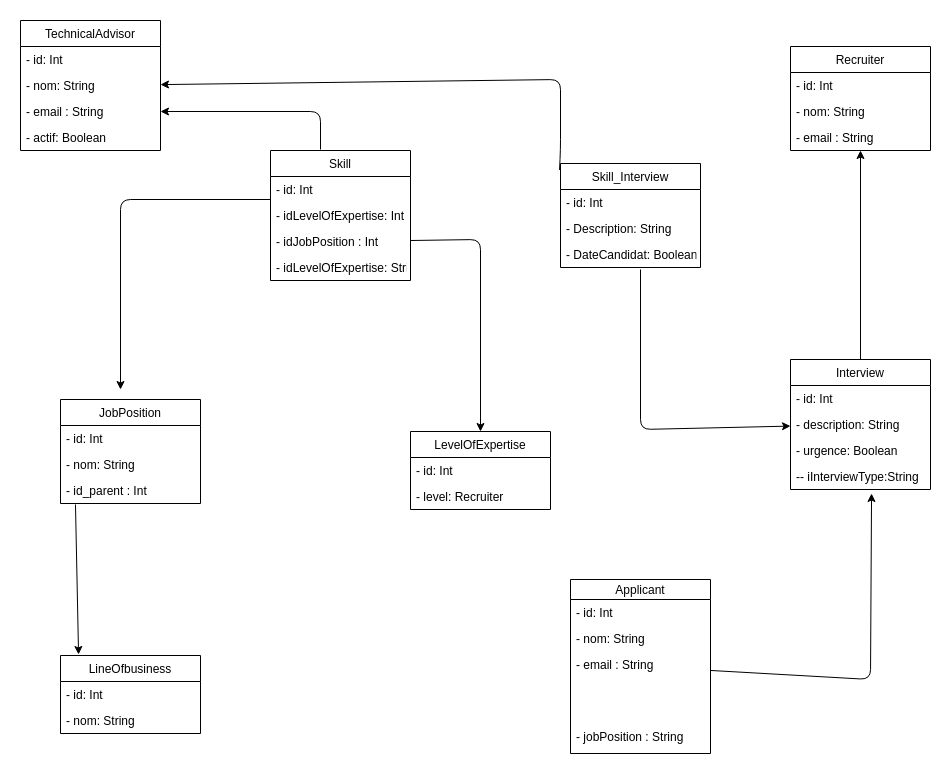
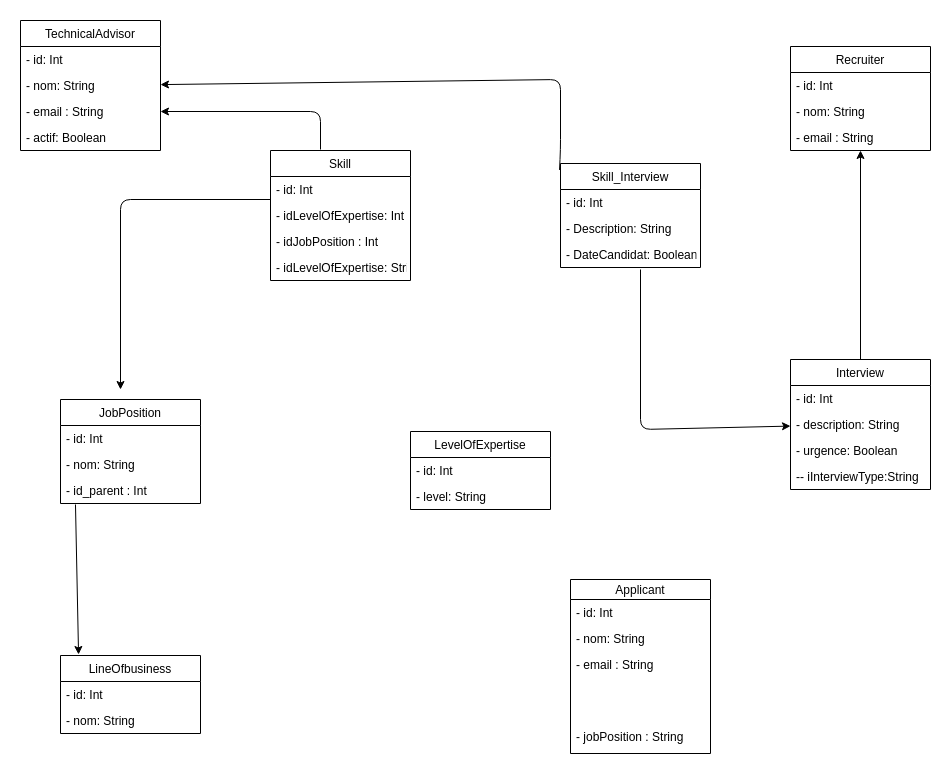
  <mxCell id="0" />
  <mxCell id="1" parent="0" />
  <mxCell id="2" style="edgeStyle=none;html=1;" parent="1" source="3" target="11" edge="1"><mxGeometry relative="1" as="geometry"><mxPoint x="670" y="149" as="targetPoint" /></mxGeometry></mxCell>
  <mxCell id="3" value="Interview" style="swimlane;fontStyle=0;childLayout=stackLayout;horizontal=1;startSize=26;fillColor=none;horizontalStack=0;resizeParent=1;resizeParentMax=0;resizeLast=0;collapsible=1;marginBottom=0;" parent="1" vertex="1"><mxGeometry x="790" y="359" width="140" height="130" as="geometry"><mxRectangle x="610" y="490" width="90" height="30" as="alternateBounds" /></mxGeometry></mxCell>
  <mxCell id="4" value="- id: Int" style="text;strokeColor=none;fillColor=none;align=left;verticalAlign=top;spacingLeft=4;spacingRight=4;overflow=hidden;rotatable=0;points=[[0,0.5],[1,0.5]];portConstraint=eastwest;" parent="3" vertex="1"><mxGeometry y="26" width="140" height="26" as="geometry" /></mxCell>
  <mxCell id="5" value="- description: String" style="text;strokeColor=none;fillColor=none;align=left;verticalAlign=top;spacingLeft=4;spacingRight=4;overflow=hidden;rotatable=0;points=[[0,0.5],[1,0.5]];portConstraint=eastwest;" parent="3" vertex="1"><mxGeometry y="52" width="140" height="26" as="geometry" /></mxCell>
  <mxCell id="6" value="- urgence: Boolean" style="text;strokeColor=none;fillColor=none;align=left;verticalAlign=top;spacingLeft=4;spacingRight=4;overflow=hidden;rotatable=0;points=[[0,0.5],[1,0.5]];portConstraint=eastwest;" parent="3" vertex="1"><mxGeometry y="78" width="140" height="26" as="geometry" /></mxCell>
  <mxCell id="7" value="-- iInterviewType:String" style="text;strokeColor=none;fillColor=none;align=left;verticalAlign=top;spacingLeft=4;spacingRight=4;overflow=hidden;rotatable=0;points=[[0,0.5],[1,0.5]];portConstraint=eastwest;" parent="3" vertex="1"><mxGeometry y="104" width="140" height="26" as="geometry" /></mxCell>
  <mxCell id="8" value="Recruiter" style="swimlane;fontStyle=0;childLayout=stackLayout;horizontal=1;startSize=26;fillColor=none;horizontalStack=0;resizeParent=1;resizeParentMax=0;resizeLast=0;collapsible=1;marginBottom=0;" parent="1" vertex="1"><mxGeometry x="790" y="46" width="140" height="104" as="geometry" /></mxCell>
  <mxCell id="9" value="- id: Int" style="text;strokeColor=none;fillColor=none;align=left;verticalAlign=top;spacingLeft=4;spacingRight=4;overflow=hidden;rotatable=0;points=[[0,0.5],[1,0.5]];portConstraint=eastwest;" parent="8" vertex="1"><mxGeometry y="26" width="140" height="26" as="geometry" /></mxCell>
  <mxCell id="10" value="- nom: String" style="text;strokeColor=none;fillColor=none;align=left;verticalAlign=top;spacingLeft=4;spacingRight=4;overflow=hidden;rotatable=0;points=[[0,0.5],[1,0.5]];portConstraint=eastwest;" parent="8" vertex="1"><mxGeometry y="52" width="140" height="26" as="geometry" /></mxCell>
  <mxCell id="11" value="- email : String" style="text;strokeColor=none;fillColor=none;align=left;verticalAlign=top;spacingLeft=4;spacingRight=4;overflow=hidden;rotatable=0;points=[[0,0.5],[1,0.5]];portConstraint=eastwest;" parent="8" vertex="1"><mxGeometry y="78" width="140" height="26" as="geometry" /></mxCell>
  <mxCell id="12" style="edgeStyle=none;html=1;entryX=0.129;entryY=-0.013;entryDx=0;entryDy=0;entryPerimeter=0;exitX=0.107;exitY=1.038;exitDx=0;exitDy=0;exitPerimeter=0;" parent="1" source="16" target="23" edge="1"><mxGeometry relative="1" as="geometry"><Array as="points" /></mxGeometry></mxCell>
  <mxCell id="13" value="JobPosition" style="swimlane;fontStyle=0;childLayout=stackLayout;horizontal=1;startSize=26;fillColor=none;horizontalStack=0;resizeParent=1;resizeParentMax=0;resizeLast=0;collapsible=1;marginBottom=0;" parent="1" vertex="1"><mxGeometry x="60" y="399" width="140" height="104" as="geometry" /></mxCell>
  <mxCell id="14" value="- id: Int" style="text;strokeColor=none;fillColor=none;align=left;verticalAlign=top;spacingLeft=4;spacingRight=4;overflow=hidden;rotatable=0;points=[[0,0.5],[1,0.5]];portConstraint=eastwest;" parent="13" vertex="1"><mxGeometry y="26" width="140" height="26" as="geometry" /></mxCell>
  <mxCell id="15" value="- nom: String" style="text;strokeColor=none;fillColor=none;align=left;verticalAlign=top;spacingLeft=4;spacingRight=4;overflow=hidden;rotatable=0;points=[[0,0.5],[1,0.5]];portConstraint=eastwest;" parent="13" vertex="1"><mxGeometry y="52" width="140" height="26" as="geometry" /></mxCell>
  <mxCell id="16" value="- id_parent : Int" style="text;strokeColor=none;fillColor=none;align=left;verticalAlign=top;spacingLeft=4;spacingRight=4;overflow=hidden;rotatable=0;points=[[0,0.5],[1,0.5]];portConstraint=eastwest;" parent="13" vertex="1"><mxGeometry y="78" width="140" height="26" as="geometry" /></mxCell>
- <mxCell id="17" style="edgeStyle=none;html=1;entryX=0.579;entryY=1.154;entryDx=0;entryDy=0;entryPerimeter=0;" parent="1" source="18" target="7" edge="1"><mxGeometry relative="1" as="geometry"><Array as="points"><mxPoint x="870" y="679" /></Array></mxGeometry></mxCell>
  <mxCell id="18" value="Applicant" style="swimlane;fontStyle=0;childLayout=stackLayout;horizontal=1;startSize=20;fillColor=none;horizontalStack=0;resizeParent=1;resizeParentMax=0;resizeLast=0;collapsible=1;marginBottom=0;" parent="1" vertex="1"><mxGeometry x="570" y="579" width="140" height="174" as="geometry" /></mxCell>
  <mxCell id="19" value="- id: Int" style="text;strokeColor=none;fillColor=none;align=left;verticalAlign=top;spacingLeft=4;spacingRight=4;overflow=hidden;rotatable=0;points=[[0,0.5],[1,0.5]];portConstraint=eastwest;" parent="18" vertex="1"><mxGeometry y="20" width="140" height="26" as="geometry" /></mxCell>
  <mxCell id="20" value="- nom: String" style="text;strokeColor=none;fillColor=none;align=left;verticalAlign=top;spacingLeft=4;spacingRight=4;overflow=hidden;rotatable=0;points=[[0,0.5],[1,0.5]];portConstraint=eastwest;" parent="18" vertex="1"><mxGeometry y="46" width="140" height="26" as="geometry" /></mxCell>
  <mxCell id="21" value="- email : String" style="text;strokeColor=none;fillColor=none;align=left;verticalAlign=top;spacingLeft=4;spacingRight=4;overflow=hidden;rotatable=0;points=[[0,0.5],[1,0.5]];portConstraint=eastwest;" parent="18" vertex="1"><mxGeometry y="72" width="140" height="72" as="geometry" /></mxCell>
  <mxCell id="22" value="- jobPosition : String" style="text;strokeColor=none;fillColor=none;align=left;verticalAlign=top;spacingLeft=4;spacingRight=4;overflow=hidden;rotatable=0;points=[[0,0.5],[1,0.5]];portConstraint=eastwest;" parent="18" vertex="1"><mxGeometry y="144" width="140" height="30" as="geometry" /></mxCell>
  <mxCell id="23" value="LineOfbusiness" style="swimlane;fontStyle=0;childLayout=stackLayout;horizontal=1;startSize=26;fillColor=none;horizontalStack=0;resizeParent=1;resizeParentMax=0;resizeLast=0;collapsible=1;marginBottom=0;" parent="1" vertex="1"><mxGeometry x="60" y="655" width="140" height="78" as="geometry" /></mxCell>
  <mxCell id="24" value="- id: Int" style="text;strokeColor=none;fillColor=none;align=left;verticalAlign=top;spacingLeft=4;spacingRight=4;overflow=hidden;rotatable=0;points=[[0,0.5],[1,0.5]];portConstraint=eastwest;" parent="23" vertex="1"><mxGeometry y="26" width="140" height="26" as="geometry" /></mxCell>
  <mxCell id="25" value="- nom: String" style="text;strokeColor=none;fillColor=none;align=left;verticalAlign=top;spacingLeft=4;spacingRight=4;overflow=hidden;rotatable=0;points=[[0,0.5],[1,0.5]];portConstraint=eastwest;" parent="23" vertex="1"><mxGeometry y="52" width="140" height="26" as="geometry" /></mxCell>
- <mxCell id="26" style="edgeStyle=none;html=1;" parent="1" source="30" target="37" edge="1"><mxGeometry relative="1" as="geometry"><Array as="points"><mxPoint x="480" y="239" /></Array></mxGeometry></mxCell>
  <mxCell id="27" value="Skill" style="swimlane;fontStyle=0;childLayout=stackLayout;horizontal=1;startSize=26;fillColor=none;horizontalStack=0;resizeParent=1;resizeParentMax=0;resizeLast=0;collapsible=1;marginBottom=0;" parent="1" vertex="1"><mxGeometry x="270" y="150" width="140" height="130" as="geometry" /></mxCell>
  <mxCell id="28" value="- id: Int" style="text;strokeColor=none;fillColor=none;align=left;verticalAlign=top;spacingLeft=4;spacingRight=4;overflow=hidden;rotatable=0;points=[[0,0.5],[1,0.5]];portConstraint=eastwest;" parent="27" vertex="1"><mxGeometry y="26" width="140" height="26" as="geometry" /></mxCell>
  <mxCell id="29" value="- idLevelOfExpertise: Int" style="text;strokeColor=none;fillColor=none;align=left;verticalAlign=top;spacingLeft=4;spacingRight=4;overflow=hidden;rotatable=0;points=[[0,0.5],[1,0.5]];portConstraint=eastwest;" parent="27" vertex="1"><mxGeometry y="52" width="140" height="26" as="geometry" /></mxCell>
  <mxCell id="30" value="- idJobPosition : Int" style="text;strokeColor=none;fillColor=none;align=left;verticalAlign=top;spacingLeft=4;spacingRight=4;overflow=hidden;rotatable=0;points=[[0,0.5],[1,0.5]];portConstraint=eastwest;" parent="27" vertex="1"><mxGeometry y="78" width="140" height="26" as="geometry" /></mxCell>
  <mxCell id="31" value="- idLevelOfExpertise: String" style="text;strokeColor=none;fillColor=none;align=left;verticalAlign=top;spacingLeft=4;spacingRight=4;overflow=hidden;rotatable=0;points=[[0,0.5],[1,0.5]];portConstraint=eastwest;" parent="27" vertex="1"><mxGeometry y="104" width="140" height="26" as="geometry" /></mxCell>
  <mxCell id="32" value="TechnicalAdvisor" style="swimlane;fontStyle=0;childLayout=stackLayout;horizontal=1;startSize=26;fillColor=none;horizontalStack=0;resizeParent=1;resizeParentMax=0;resizeLast=0;collapsible=1;marginBottom=0;" parent="1" vertex="1"><mxGeometry x="20" y="20" width="140" height="130" as="geometry" /></mxCell>
  <mxCell id="33" value="- id: Int" style="text;strokeColor=none;fillColor=none;align=left;verticalAlign=top;spacingLeft=4;spacingRight=4;overflow=hidden;rotatable=0;points=[[0,0.5],[1,0.5]];portConstraint=eastwest;" parent="32" vertex="1"><mxGeometry y="26" width="140" height="26" as="geometry" /></mxCell>
  <mxCell id="34" value="- nom: String" style="text;strokeColor=none;fillColor=none;align=left;verticalAlign=top;spacingLeft=4;spacingRight=4;overflow=hidden;rotatable=0;points=[[0,0.5],[1,0.5]];portConstraint=eastwest;" parent="32" vertex="1"><mxGeometry y="52" width="140" height="26" as="geometry" /></mxCell>
  <mxCell id="35" value="- email : String" style="text;strokeColor=none;fillColor=none;align=left;verticalAlign=top;spacingLeft=4;spacingRight=4;overflow=hidden;rotatable=0;points=[[0,0.5],[1,0.5]];portConstraint=eastwest;" parent="32" vertex="1"><mxGeometry y="78" width="140" height="26" as="geometry" /></mxCell>
  <mxCell id="36" value="- actif: Boolean" style="text;strokeColor=none;fillColor=none;align=left;verticalAlign=top;spacingLeft=4;spacingRight=4;overflow=hidden;rotatable=0;points=[[0,0.5],[1,0.5]];portConstraint=eastwest;" parent="32" vertex="1"><mxGeometry y="104" width="140" height="26" as="geometry" /></mxCell>
  <mxCell id="37" value="LevelOfExpertise" style="swimlane;fontStyle=0;childLayout=stackLayout;horizontal=1;startSize=26;fillColor=none;horizontalStack=0;resizeParent=1;resizeParentMax=0;resizeLast=0;collapsible=1;marginBottom=0;" parent="1" vertex="1"><mxGeometry x="410" y="431" width="140" height="78" as="geometry" /></mxCell>
  <mxCell id="38" value="- id: Int" style="text;strokeColor=none;fillColor=none;align=left;verticalAlign=top;spacingLeft=4;spacingRight=4;overflow=hidden;rotatable=0;points=[[0,0.5],[1,0.5]];portConstraint=eastwest;" parent="37" vertex="1"><mxGeometry y="26" width="140" height="26" as="geometry" /></mxCell>
- <mxCell id="39" value="- level: Recruiter" style="text;strokeColor=none;fillColor=none;align=left;verticalAlign=top;spacingLeft=4;spacingRight=4;overflow=hidden;rotatable=0;points=[[0,0.5],[1,0.5]];portConstraint=eastwest;" parent="37" vertex="1"><mxGeometry y="52" width="140" height="26" as="geometry" /></mxCell>
+ <mxCell id="39" value="- level: String" style="text;strokeColor=none;fillColor=none;align=left;verticalAlign=top;spacingLeft=4;spacingRight=4;overflow=hidden;rotatable=0;points=[[0,0.5],[1,0.5]];portConstraint=eastwest;" parent="37" vertex="1"><mxGeometry y="52" width="140" height="26" as="geometry" /></mxCell>
  <mxCell id="40" style="edgeStyle=none;html=1;entryX=1;entryY=0.5;entryDx=0;entryDy=0;" parent="1" target="35" edge="1"><mxGeometry relative="1" as="geometry"><mxPoint x="320" y="149" as="sourcePoint" /><Array as="points"><mxPoint x="320" y="111" /></Array></mxGeometry></mxCell>
  <mxCell id="41" style="edgeStyle=none;html=1;" parent="1" edge="1"><mxGeometry relative="1" as="geometry"><mxPoint x="270" y="199" as="sourcePoint" /><mxPoint x="120" y="389" as="targetPoint" /><Array as="points"><mxPoint x="120" y="199" /></Array></mxGeometry></mxCell>
  <mxCell id="42" style="edgeStyle=none;html=1;" parent="1" target="3" edge="1"><mxGeometry relative="1" as="geometry"><mxPoint x="640" y="269" as="sourcePoint" /><Array as="points"><mxPoint x="640" y="429" /></Array></mxGeometry></mxCell>
  <mxCell id="43" style="edgeStyle=none;html=1;exitX=-0.007;exitY=0.062;exitDx=0;exitDy=0;exitPerimeter=0;" parent="1" source="44" target="32" edge="1"><mxGeometry relative="1" as="geometry"><Array as="points"><mxPoint x="560" y="149" /><mxPoint x="560" y="79" /></Array></mxGeometry></mxCell>
  <mxCell id="44" value="Skill_Interview" style="swimlane;fontStyle=0;childLayout=stackLayout;horizontal=1;startSize=26;fillColor=none;horizontalStack=0;resizeParent=1;resizeParentMax=0;resizeLast=0;collapsible=1;marginBottom=0;" parent="1" vertex="1"><mxGeometry x="560" y="163" width="140" height="104" as="geometry"><mxRectangle x="610" y="490" width="90" height="30" as="alternateBounds" /></mxGeometry></mxCell>
  <mxCell id="45" value="- id: Int" style="text;strokeColor=none;fillColor=none;align=left;verticalAlign=top;spacingLeft=4;spacingRight=4;overflow=hidden;rotatable=0;points=[[0,0.5],[1,0.5]];portConstraint=eastwest;" parent="44" vertex="1"><mxGeometry y="26" width="140" height="26" as="geometry" /></mxCell>
  <mxCell id="46" value="- Description: String" style="text;strokeColor=none;fillColor=none;align=left;verticalAlign=top;spacingLeft=4;spacingRight=4;overflow=hidden;rotatable=0;points=[[0,0.5],[1,0.5]];portConstraint=eastwest;" parent="44" vertex="1"><mxGeometry y="52" width="140" height="26" as="geometry" /></mxCell>
  <mxCell id="47" value="- DateCandidat: Boolean" style="text;strokeColor=none;fillColor=none;align=left;verticalAlign=top;spacingLeft=4;spacingRight=4;overflow=hidden;rotatable=0;points=[[0,0.5],[1,0.5]];portConstraint=eastwest;" parent="44" vertex="1"><mxGeometry y="78" width="140" height="26" as="geometry" /></mxCell>
